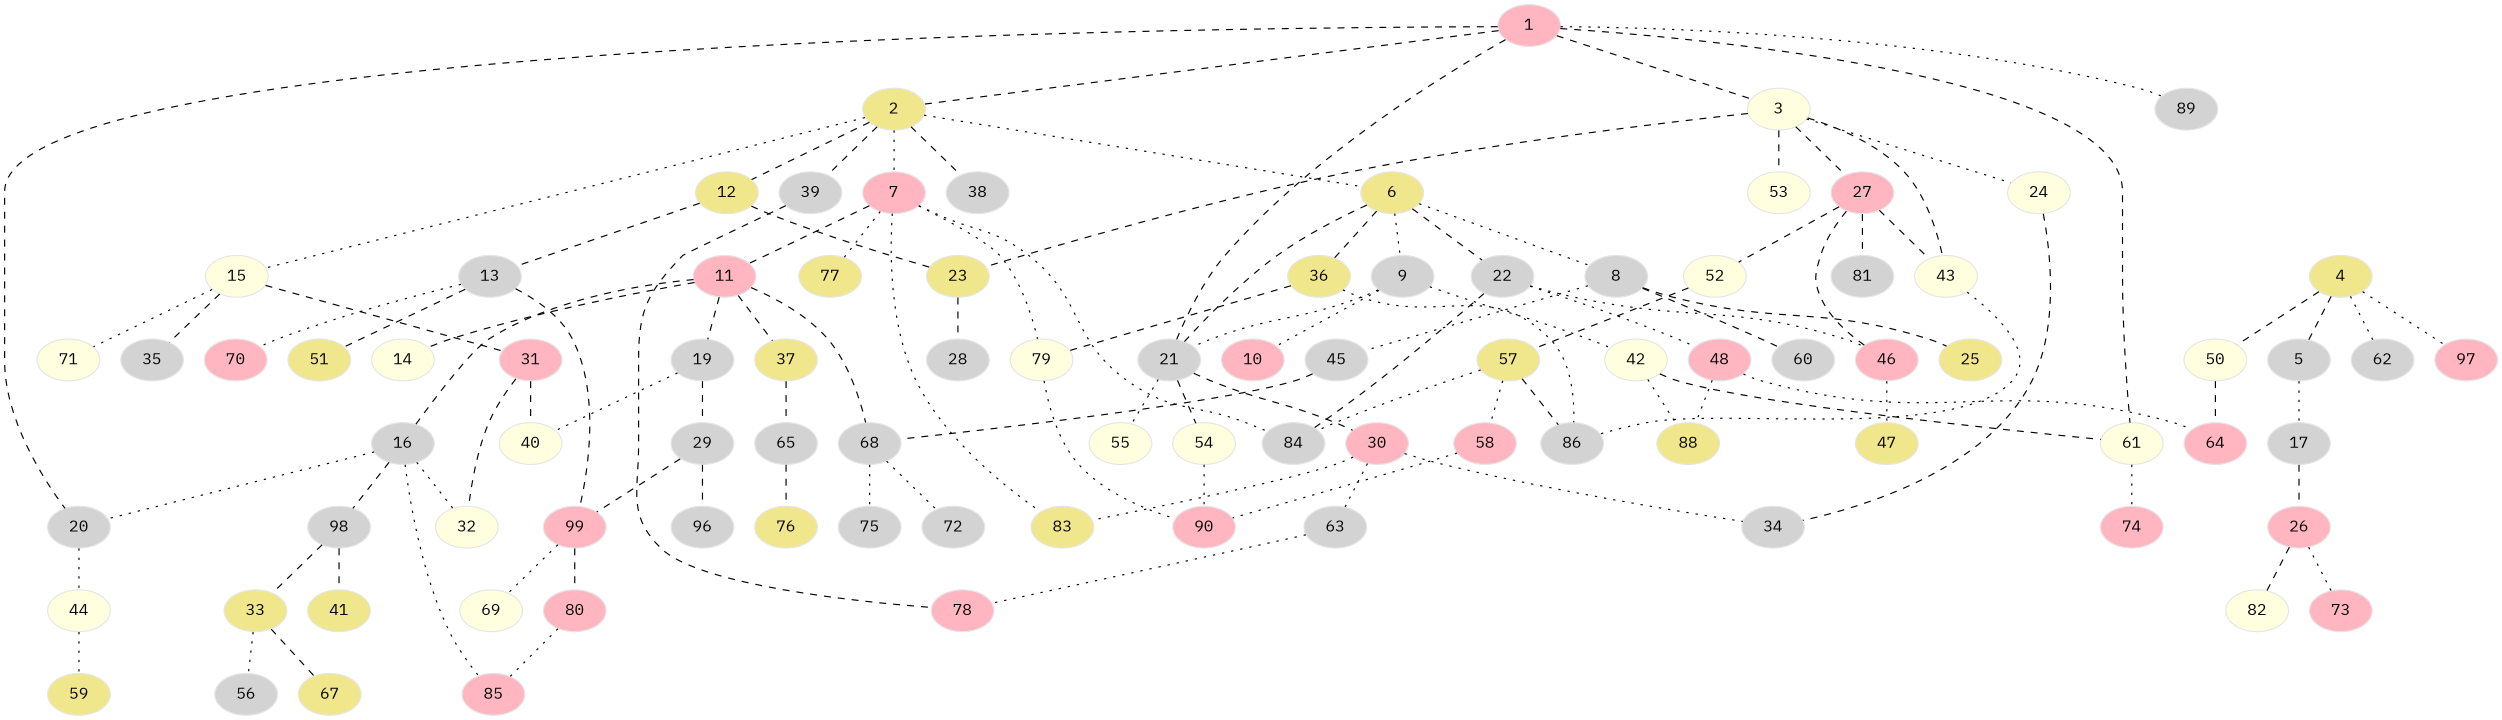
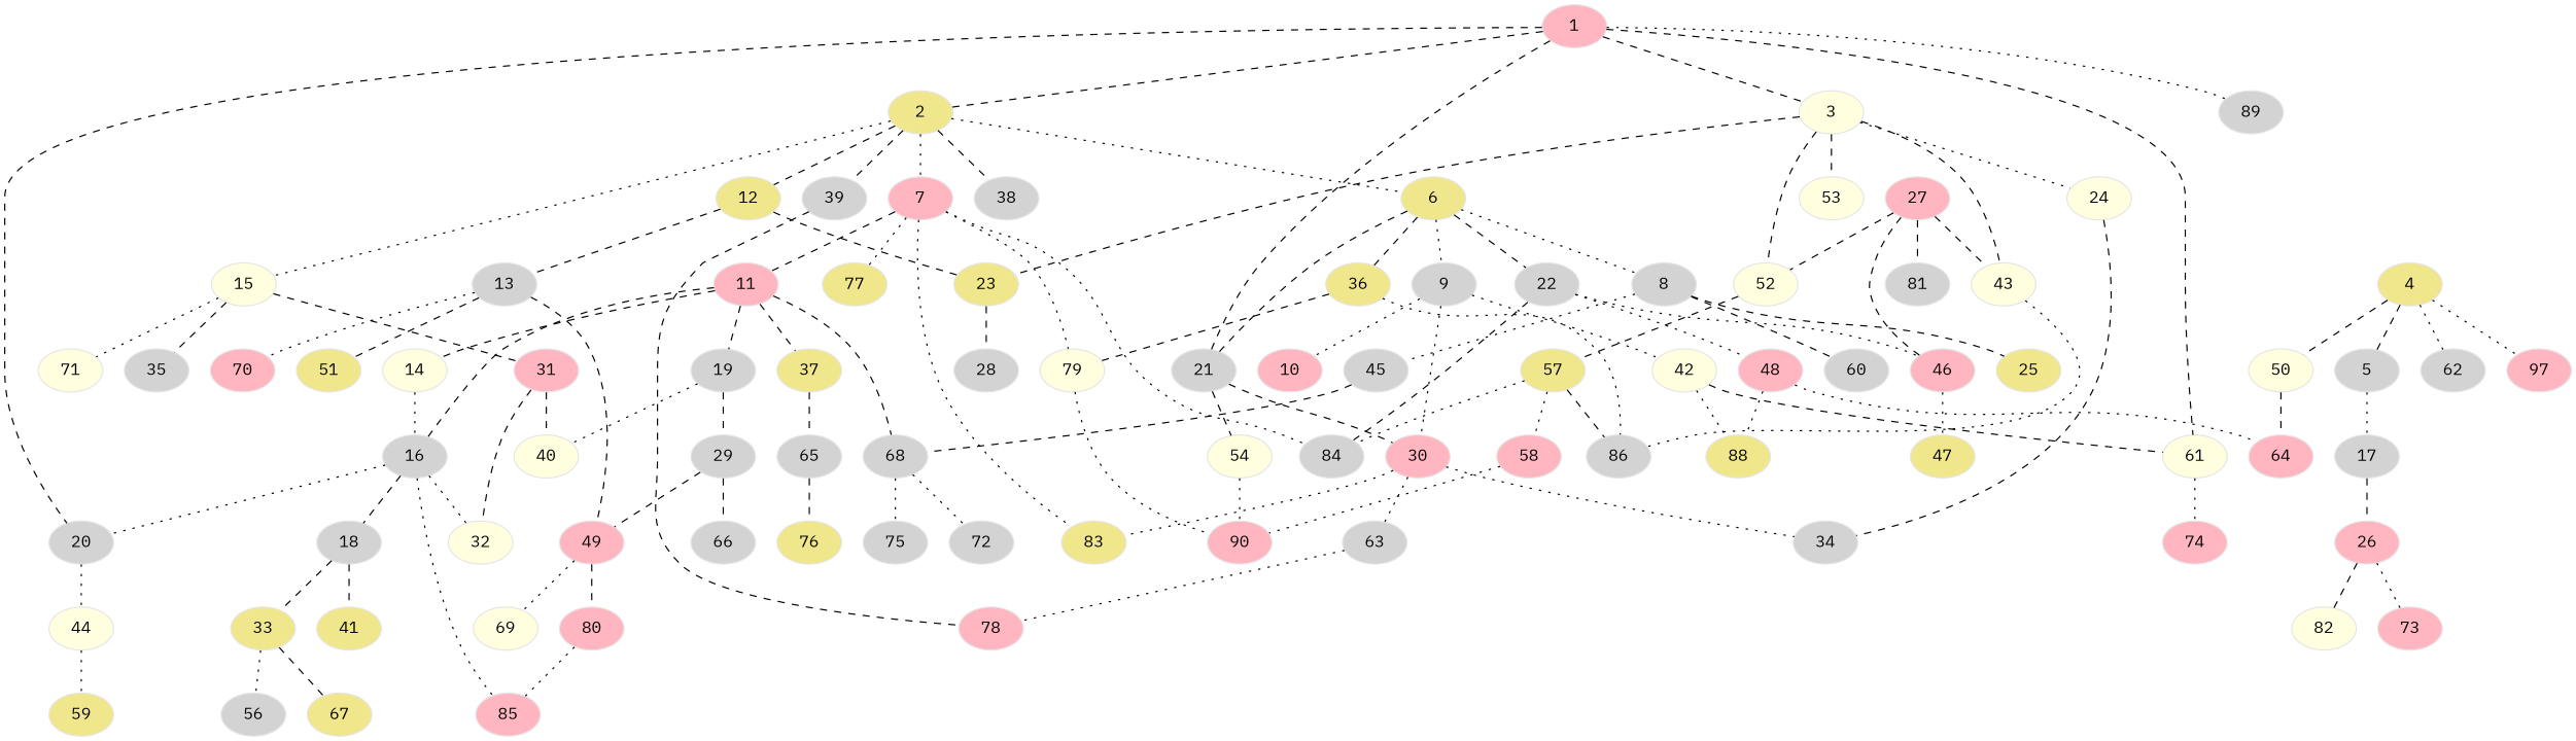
  graph {
    fontname="IBM Plex Mono"
    node [color=gray90 fillcolor=lightgrey fontname="IBM Plex Mono" style=filled]
    edge [fontname="IBM Plex Mono" style=dashed]
    1 [fillcolor=lightpink]
    2 [fillcolor=khaki]
    3 [fillcolor=lightyellow]
    20
    21
    61 [fillcolor=lightyellow]
    89
    6 [fillcolor=khaki]
    7 [fillcolor=lightpink]
    12 [fillcolor=khaki]
    15 [fillcolor=lightyellow]
    38
    39
    23 [fillcolor=khaki]
    24 [fillcolor=lightyellow]
    27 [fillcolor=lightpink]
    43 [fillcolor=lightyellow]
    53 [fillcolor=lightyellow]
    4 [fillcolor=khaki]
    5
    50 [fillcolor=lightyellow]
    62
    n23 [fillcolor=lightpink label=97]
    44 [fillcolor=lightyellow]
    30 [fillcolor=lightpink]
    54 [fillcolor=lightyellow]
-   55 [fillcolor=lightyellow]
    74 [fillcolor=lightpink]
    8
    9
    22
    36 [fillcolor=khaki]
    11 [fillcolor=lightpink]
    77 [fillcolor=khaki]
    79 [fillcolor=lightyellow]
    83 [fillcolor=khaki]
    84
    13
    31 [fillcolor=lightpink]
    35
    71 [fillcolor=lightyellow]
    78 [fillcolor=lightpink]
    28
    34
    46 [fillcolor=lightpink]
    52 [fillcolor=lightyellow]
    81
    86
    17
    64 [fillcolor=lightpink]
    26 [fillcolor=lightpink]
    25 [fillcolor=khaki]
    45
    60
    10 [fillcolor=lightpink]
    42 [fillcolor=lightyellow]
    48 [fillcolor=lightpink]
    14 [fillcolor=lightyellow]
    16
    19
    37 [fillcolor=khaki]
    68
    90 [fillcolor=lightpink]
    88 [fillcolor=khaki]
-   18 [label=98]
+   18
    32 [fillcolor=lightyellow]
    85 [fillcolor=lightpink]
    29
    40 [fillcolor=lightyellow]
    65
    72
    75
-   49 [fillcolor=lightpink label=99]
+   49 [fillcolor=lightpink]
    51 [fillcolor=khaki]
    70 [fillcolor=lightpink]
    69 [fillcolor=lightyellow]
    80 [fillcolor=lightpink]
    33 [fillcolor=khaki]
    41 [fillcolor=khaki]
    73 [fillcolor=lightpink]
    82 [fillcolor=lightyellow]
    56
    67 [fillcolor=khaki]
-   66 [label=96]
+   66
    59 [fillcolor=khaki]
    63
    47 [fillcolor=khaki]
    57 [fillcolor=khaki]
    76 [fillcolor=khaki]
    58 [fillcolor=lightpink]
    1 -- 2
    1 -- 3
    1 -- 20
    1 -- 21
    1 -- 61
    1 -- 89 [style=dotted]
    2 -- 6 [style=dotted]
    2 -- 7 [style=dotted]
    2 -- 12
    2 -- 15 [style=dotted]
    2 -- 38
    2 -- 39
    3 -- 23
    3 -- 24 [style=dotted]
-   3 -- 27
+   3 -- 52
    3 -- 43
    3 -- 53
    20 -- 44 [style=dotted]
    21 -- 30
    21 -- 54
-   21 -- 55 [style=dotted]
    61 -- 74 [style=dotted]
    6 -- 21
    6 -- 8 [style=dotted]
    6 -- 9 [style=dotted]
    6 -- 22
    6 -- 36
    7 -- 11
    7 -- 77 [style=dotted]
    7 -- 79 [style=dotted]
    7 -- 83 [style=dotted]
    7 -- 84 [style=dotted]
    12 -- 23
    12 -- 13
    15 -- 31
    15 -- 35
    15 -- 71 [style=dotted]
    39 -- 78
    23 -- 28
    24 -- 34
    27 -- 43
    27 -- 46
    27 -- 52
    27 -- 81
    43 -- 86 [style=dotted]
    4 -- 5
    4 -- 50
    4 -- 62 [style=dotted]
    4 -- n23 [style=dotted]
    5 -- 17 [style=dotted]
    50 -- 64
    44 -- 59 [style=dotted]
    30 -- 83 [style=dotted]
    30 -- 34 [style=dotted]
    30 -- 63 [style=dotted]
    54 -- 90 [style=dotted]
    8 -- 25
    8 -- 45 [style=dotted]
    8 -- 60
-   9 -- 21 [style=dotted]
+   9 -- 30 [style=dotted]
    9 -- 10 [style=dotted]
    9 -- 42 [style=dotted]
    22 -- 84
    22 -- 46 [style=dotted]
    22 -- 48 [style=dotted]
    36 -- 79
    36 -- 86 [style=dotted]
    11 -- 14
    11 -- 16
    11 -- 19
    11 -- 37
    11 -- 68
    79 -- 90 [style=dotted]
    13 -- 49
    13 -- 51
    13 -- 70 [style=dotted]
    31 -- 32
    31 -- 40
    46 -- 47 [style=dotted]
    52 -- 57
    17 -- 26
    26 -- 73 [style=dotted]
    26 -- 82
    45 -- 68
    42 -- 61
    42 -- 88 [style=dotted]
    48 -- 64 [style=dotted]
    48 -- 88 [style=dotted]
+   14 -- 16 [style=dotted]
    16 -- 20 [style=dotted]
    16 -- 18
    16 -- 32 [style=dotted]
    16 -- 85 [style=dotted]
    19 -- 29
    19 -- 40 [style=dotted]
    37 -- 65
    68 -- 72 [style=dotted]
    68 -- 75 [style=dotted]
    18 -- 33
    18 -- 41
    29 -- 49
    29 -- 66
    65 -- 76
    49 -- 69 [style=dotted]
    49 -- 80
    80 -- 85 [style=dotted]
    33 -- 56 [style=dotted]
    33 -- 67
    63 -- 78 [style=dotted]
    57 -- 84 [style=dotted]
    57 -- 86
    57 -- 58 [style=dotted]
    58 -- 90 [style=dotted]
  }
